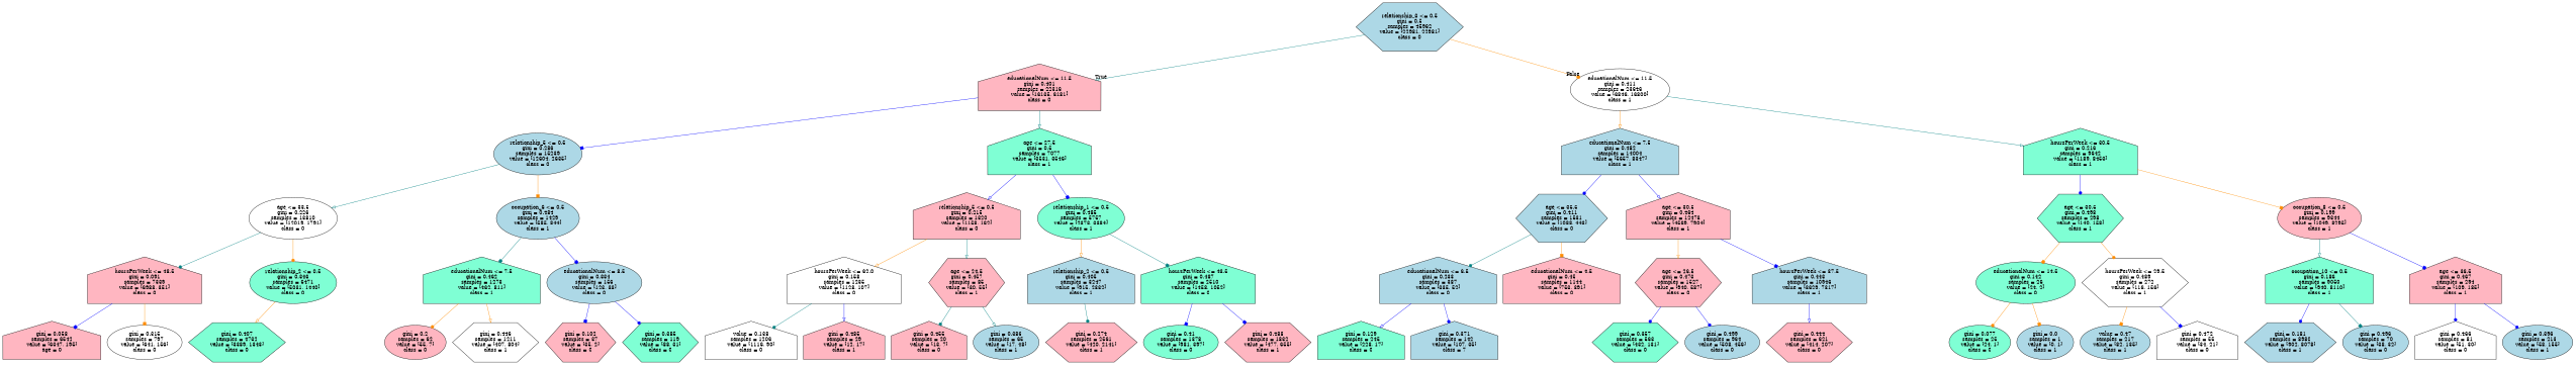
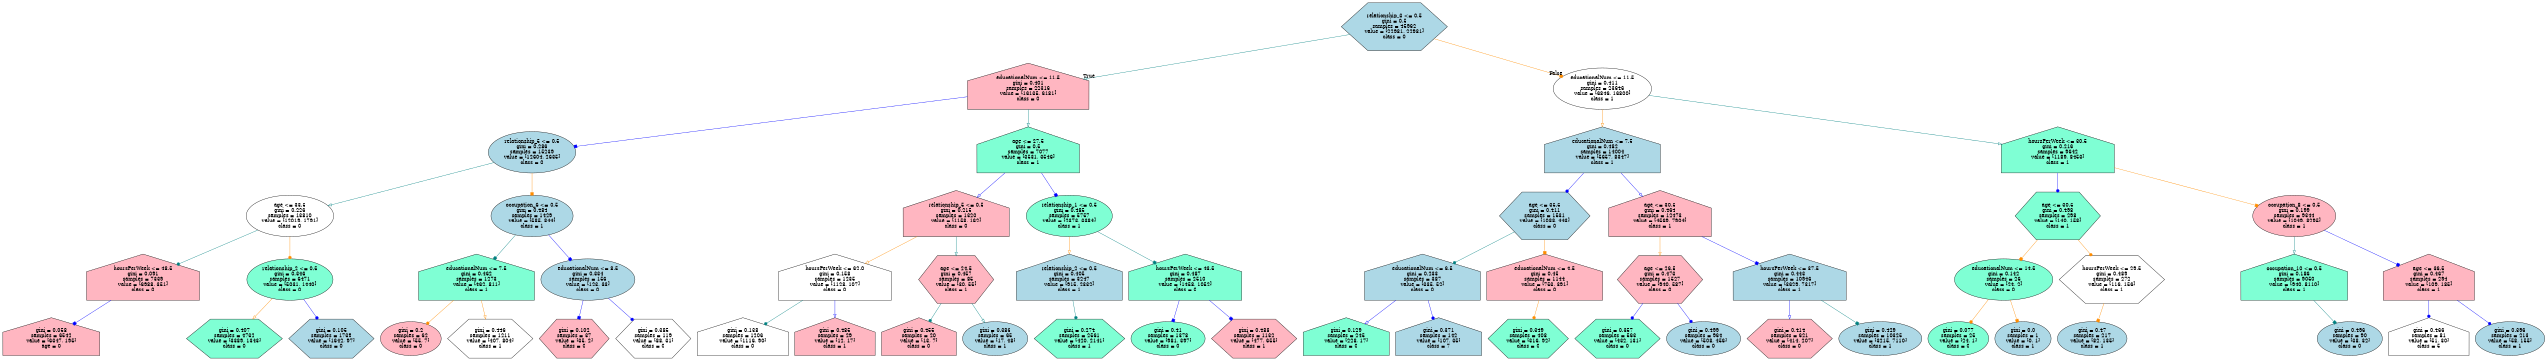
  digraph {
    node [color=black fillcolor=lightblue shape=house style=filled]
    edge [arrowhead=box color=blue]
    n1 [label="relationship_3 <= 0.5\ngini = 0.5\nsamples = 45962\nvalue = [22981, 22981]\nclass = 0" shape=hexagon]
    n2 [fillcolor=lightpink label="educationalNum <= 11.5\ngini = 0.401\nsamples = 22316\nvalue = [16135, 6181]\nclass = 0"]
    n3 [fillcolor=white label="educationalNum <= 11.5\ngini = 0.411\nsamples = 23646\nvalue = [6846, 16800]\nclass = 1" shape=ellipse]
    n4 [label="relationship_5 <= 0.5\ngini = 0.286\nsamples = 15239\nvalue = [12604, 2635]\nclass = 0" shape=ellipse]
    n5 [fillcolor=aquamarine label="age <= 27.5\ngini = 0.5\nsamples = 7077\nvalue = [3531, 3546]\nclass = 1"]
    n6 [label="educationalNum <= 7.5\ngini = 0.482\nsamples = 14004\nvalue = [5657, 8347]\nclass = 1"]
    n7 [fillcolor=aquamarine label="hoursPerWeek <= 30.5\ngini = 0.216\nsamples = 9642\nvalue = [1189, 8453]\nclass = 1"]
    n8 [fillcolor=white label="age <= 33.5\ngini = 0.226\nsamples = 13810\nvalue = [12019, 1791]\nclass = 0" shape=ellipse]
    n9 [label="occupation_6 <= 0.5\ngini = 0.484\nsamples = 1429\nvalue = [585, 844]\nclass = 1" shape=ellipse]
    n10 [fillcolor=lightpink label="relationship_5 <= 0.5\ngini = 0.215\nsamples = 1320\nvalue = [1158, 162]\nclass = 0"]
    n11 [fillcolor=aquamarine label="relationship_1 <= 0.5\ngini = 0.485\nsamples = 5757\nvalue = [2373, 3384]\nclass = 1" shape=ellipse]
    n12 [fillcolor=lightpink label="hoursPerWeek <= 48.5\ngini = 0.091\nsamples = 7339\nvalue = [6988, 351]\nclass = 0"]
    n13 [fillcolor=aquamarine label="relationship_2 <= 0.5\ngini = 0.346\nsamples = 6471\nvalue = [5031, 1440]\nclass = 0" shape=ellipse]
    n14 [fillcolor=aquamarine label="educationalNum <= 7.5\ngini = 0.462\nsamples = 1273\nvalue = [462, 811]\nclass = 1"]
    n15 [label="educationalNum <= 8.5\ngini = 0.334\nsamples = 156\nvalue = [123, 33]\nclass = 0" shape=ellipse]
    n16 [fillcolor=lightpink label="gini = 0.058\nsamples = 6542\nvalue = [6347, 195]\nage = 0"]
-   n17 [fillcolor=white label="gini = 0.315\nsamples = 797\nvalue = [641, 156]\nclass = 0" shape=ellipse]
    n18 [fillcolor=aquamarine label="gini = 0.407\nsamples = 4732\nvalue = [3389, 1343]\nclass = 0" shape=hexagon]
+   n19 [label="gini = 0.105\nsamples = 1739\nvalue = [1642, 97]\nclass = 0" shape=hexagon]
    n20 [fillcolor=lightpink label="gini = 0.2\nsamples = 62\nvalue = [55, 7]\nclass = 0" shape=ellipse]
    n21 [fillcolor=white label="gini = 0.446\nsamples = 1211\nvalue = [407, 804]\nclass = 1" shape=hexagon]
    n22 [fillcolor=lightpink label="gini = 0.102\nsamples = 37\nvalue = [35, 2]\nclass = 0" shape=hexagon]
-   n23 [fillcolor=aquamarine label="gini = 0.385\nsamples = 119\nvalue = [88, 31]\nclass = 0" shape=hexagon]
+   n23 [fillcolor=white label="gini = 0.385\nsamples = 119\nvalue = [88, 31]\nclass = 0" shape=hexagon]
    n24 [fillcolor=white label="hoursPerWeek <= 62.0\ngini = 0.158\nsamples = 1235\nvalue = [1128, 107]\nclass = 0"]
    n25 [fillcolor=lightpink label="age <= 24.5\ngini = 0.457\nsamples = 85\nvalue = [30, 55]\nclass = 1" shape=hexagon]
    n26 [label="relationship_2 <= 0.5\ngini = 0.405\nsamples = 3247\nvalue = [915, 2332]\nclass = 1"]
    n27 [fillcolor=aquamarine label="hoursPerWeek <= 43.5\ngini = 0.487\nsamples = 2510\nvalue = [1458, 1052]\nclass = 0"]
-   n28 [fillcolor=white label="value = 0.138\nsamples = 1206\nvalue = [1116, 90]\nclass = 0"]
+   n28 [fillcolor=white label="gini = 0.138\nsamples = 1206\nvalue = [1116, 90]\nclass = 0"]
    n29 [fillcolor=lightpink label="gini = 0.485\nsamples = 29\nvalue = [12, 17]\nclass = 1"]
    n30 [fillcolor=lightpink label="gini = 0.455\nsamples = 20\nvalue = [13, 7]\nclass = 0"]
    n31 [label="gini = 0.386\nsamples = 65\nvalue = [17, 48]\nclass = 1" shape=ellipse]
-   n32 [fillcolor=lightpink label="gini = 0.274\nsamples = 2561\nvalue = [420, 2141]\nclass = 1" shape=hexagon]
+   n32 [fillcolor=aquamarine label="gini = 0.274\nsamples = 2561\nvalue = [420, 2141]\nclass = 1" shape=hexagon]
    n33 [fillcolor=aquamarine label="gini = 0.41\nsamples = 1378\nvalue = [981, 397]\nclass = 0" shape=ellipse]
-   n34 [fillcolor=lightpink label="gini = 0.488\nsamples = 1832\nvalue = [477, 655]\nclass = 1" shape=hexagon]
+   n34 [fillcolor=lightpink label="gini = 0.488\nsamples = 1132\nvalue = [477, 655]\nclass = 1" shape=hexagon]
    n35 [label="age <= 35.5\ngini = 0.411\nsamples = 1531\nvalue = [1088, 443]\nclass = 0" shape=hexagon]
    n36 [fillcolor=lightpink label="age <= 30.5\ngini = 0.464\nsamples = 12473\nvalue = [4569, 7904]\nclass = 1"]
    n37 [fillcolor=aquamarine label="age <= 30.5\ngini = 0.498\nsamples = 298\nvalue = [140, 158]\nclass = 1" shape=hexagon]
    n38 [fillcolor=lightpink label="occupation_8 <= 0.5\ngini = 0.199\nsamples = 9344\nvalue = [1049, 8295]\nclass = 1" shape=ellipse]
    n39 [label="educationalNum <= 6.5\ngini = 0.233\nsamples = 387\nvalue = [335, 52]\nclass = 0"]
    n40 [fillcolor=lightpink label="educationalNum <= 4.5\ngini = 0.45\nsamples = 1144\nvalue = [753, 391]\nclass = 0"]
    n41 [fillcolor=lightpink label="age <= 26.5\ngini = 0.473\nsamples = 1527\nvalue = [940, 587]\nclass = 0" shape=hexagon]
    n42 [label="hoursPerWeek <= 37.5\ngini = 0.443\nsamples = 10946\nvalue = [3629, 7317]\nclass = 1"]
    n43 [fillcolor=aquamarine label="gini = 0.129\nsamples = 245\nvalue = [228, 17]\nclass = 0"]
    n44 [label="gini = 0.371\nsamples = 142\nvalue = [107, 35]\nclass = 7"]
+   n45 [fillcolor=aquamarine label="gini = 0.349\nsamples = 408\nvalue = [316, 92]\nclass = 0" shape=hexagon]
    n46 [fillcolor=aquamarine label="gini = 0.357\nsamples = 563\nvalue = [432, 131]\nclass = 0" shape=hexagon]
    n47 [label="gini = 0.499\nsamples = 964\nvalue = [508, 456]\nclass = 0" shape=ellipse]
-   n48 [fillcolor=lightpink label="gini = 0.444\nsamples = 621\nvalue = [414, 207]\nclass = 0" shape=hexagon]
+   n48 [fillcolor=lightpink label="gini = 0.414\nsamples = 621\nvalue = [414, 207]\nclass = 0" shape=hexagon]
+   n49 [label="gini = 0.429\nsamples = 10325\nvalue = [3215, 7110]\nclass = 1" shape=ellipse]
    n50 [fillcolor=aquamarine label="educationalNum <= 14.5\ngini = 0.142\nsamples = 26\nvalue = [24, 2]\nclass = 0" shape=ellipse]
    n51 [fillcolor=white label="hoursPerWeek <= 29.5\ngini = 0.489\nsamples = 272\nvalue = [116, 156]\nclass = 1" shape=hexagon]
    n52 [fillcolor=aquamarine label="occupation_10 <= 0.5\ngini = 0.186\nsamples = 9050\nvalue = [940, 8110]\nclass = 1"]
    n53 [fillcolor=lightpink label="age <= 36.5\ngini = 0.467\nsamples = 294\nvalue = [109, 185]\nclass = 1"]
    n54 [fillcolor=aquamarine label="gini = 0.077\nsamples = 25\nvalue = [24, 1]\nclass = 0" shape=ellipse]
    n55 [label="gini = 0.0\nsamples = 1\nvalue = [0, 1]\nclass = 1" shape=ellipse]
-   n56 [label="value = 0.47\nsamples = 217\nvalue = [82, 135]\nclass = 1" shape=ellipse]
-   n57 [fillcolor=white label="gini = 0.472\nsamples = 55\nvalue = [34, 21]\nclass = 0"]
-   n58 [label="gini = 0.181\nsamples = 8980\nvalue = [902, 8078]\nclass = 1" shape=hexagon]
-   n59 [label="gini = 0.496\nsamples = 70\nvalue = [38, 32]\nclass = 0" shape=ellipse]
-   n60 [fillcolor=white label="gini = 0.466\nsamples = 81\nvalue = [51, 30]\nclass = 0"]
+   n56 [label="gini = 0.47\nsamples = 217\nvalue = [82, 135]\nclass = 1" shape=ellipse]
+   n59 [label="gini = 0.496\nsamples = 90\nvalue = [38, 32]\nclass = 0" shape=ellipse]
+   n60 [fillcolor=white label="gini = 0.466\nsamples = 81\nvalue = [51, 30]\nclass = 5"]
    n61 [label="gini = 0.396\nsamples = 213\nvalue = [58, 155]\nclass = 1" shape=ellipse]
    n1 -> n2 [arrowhead=onormal color=teal headlabel=True labelangle=45 labeldistance=2.5]
    n1 -> n3 [color=darkorange headlabel=False labelangle=-45 labeldistance=2.5]
    n2 -> n4
    n2 -> n5 [arrowhead=onormal color=teal]
    n3 -> n6 [arrowhead=onormal color=darkorange]
    n3 -> n7 [arrowhead=onormal color=teal]
    n4 -> n8 [arrowhead=onormal color=teal]
    n4 -> n9 [color=darkorange]
    n5 -> n10 [arrowhead=onormal]
    n5 -> n11
    n6 -> n35 [arrowhead=dot]
    n6 -> n36 [arrowhead=onormal]
    n7 -> n37 [arrowhead=dot]
    n7 -> n38 [color=darkorange]
    n8 -> n12 [arrowhead=dot color=teal]
    n8 -> n13 [arrowhead=dot color=darkorange]
    n9 -> n14 [color=teal]
    n9 -> n15
    n10 -> n24 [arrowhead=onormal color=darkorange]
    n10 -> n25 [arrowhead=onormal color=teal]
    n11 -> n26 [arrowhead=onormal color=darkorange]
    n11 -> n27 [color=teal]
    n12 -> n16
-   n12 -> n17 [color=darkorange]
    n13 -> n18 [arrowhead=onormal color=darkorange]
+   n13 -> n19 [arrowhead=dot]
    n14 -> n20 [arrowhead=dot color=darkorange]
    n14 -> n21 [arrowhead=onormal color=darkorange]
    n15 -> n22
    n15 -> n23 [arrowhead=dot]
    n24 -> n28 [arrowhead=dot color=teal]
    n24 -> n29 [arrowhead=onormal]
    n25 -> n30 [arrowhead=dot color=teal]
    n25 -> n31 [arrowhead=onormal color=teal]
    n26 -> n32 [arrowhead=dot color=teal]
    n27 -> n33
    n27 -> n34
    n35 -> n39 [arrowhead=dot color=teal]
    n35 -> n40 [color=darkorange]
    n36 -> n41 [arrowhead=onormal color=darkorange]
    n36 -> n42
    n37 -> n50 [color=darkorange]
    n37 -> n51 [arrowhead=dot color=darkorange]
    n38 -> n52 [arrowhead=onormal color=teal]
    n38 -> n53
    n39 -> n43 [arrowhead=onormal]
    n39 -> n44 [arrowhead=dot]
+   n40 -> n45 [arrowhead=dot color=darkorange]
    n41 -> n46 [arrowhead=dot]
    n41 -> n47 [arrowhead=dot]
    n42 -> n48 [arrowhead=onormal]
+   n42 -> n49 [color=teal]
    n50 -> n54 [arrowhead=dot color=darkorange]
    n50 -> n55 [color=darkorange]
    n51 -> n56 [color=darkorange]
-   n51 -> n57
-   n52 -> n58 [arrowhead=dot]
    n52 -> n59 [color=teal]
    n53 -> n60 [arrowhead=dot]
    n53 -> n61 [arrowhead=dot]
  }
